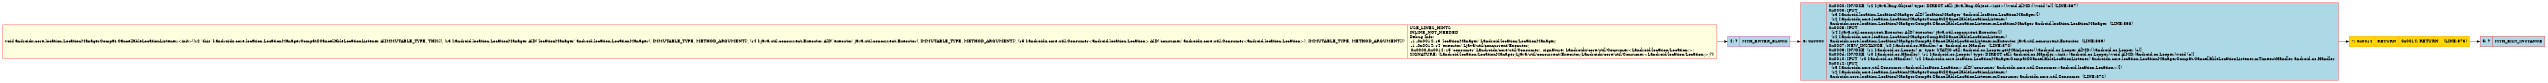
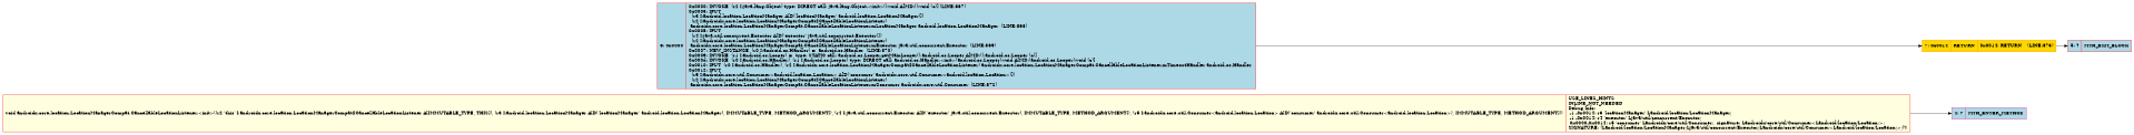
  digraph {
    rankdir=LR
    node [color=red fillcolor=lightblue shape=record style=filled]
-   n1 [color=deeppink label="{4\:\ ?|MTH_ENTER_BLOCK\l}"]
+   n1 [color=deeppink label="{4\:\ ?|MTH_ENTER_METHOD\l}"]
    n2 [label="{6\:\ 0x0000|0x0000: INVOKE  (r2 I:java.lang.Object) type: DIRECT call: java.lang.Object.\<init\>():void A[MD:():void (c)] (LINE:867)\l0x0003: IPUT  \l  (r3 I:android.location.LocationManager A[D('locationManager' android.location.LocationManager)])\l  (r2 I:androidx.core.location.LocationManagerCompat$CancellableLocationListener)\l androidx.core.location.LocationManagerCompat.CancellableLocationListener.mLocationManager android.location.LocationManager  (LINE:868)\l0x0005: IPUT  \l  (r4 I:java.util.concurrent.Executor A[D('executor' java.util.concurrent.Executor)])\l  (r2 I:androidx.core.location.LocationManagerCompat$CancellableLocationListener)\l androidx.core.location.LocationManagerCompat.CancellableLocationListener.mExecutor java.util.concurrent.Executor  (LINE:869)\l0x0007: NEW_INSTANCE  (r0 I:android.os.Handler) =  android.os.Handler  (LINE:870)\l0x0009: INVOKE  (r1 I:android.os.Looper) =  type: STATIC call: android.os.Looper.getMainLooper():android.os.Looper A[MD:():android.os.Looper (c)]\l0x000d: INVOKE  (r0 I:android.os.Handler), (r1 I:android.os.Looper) type: DIRECT call: android.os.Handler.\<init\>(android.os.Looper):void A[MD:(android.os.Looper):void (c)]\l0x0010: IPUT  (r0 I:android.os.Handler), (r2 I:androidx.core.location.LocationManagerCompat$CancellableLocationListener) androidx.core.location.LocationManagerCompat.CancellableLocationListener.mTimeoutHandler android.os.Handler \l0x0012: IPUT  \l  (r5 I:androidx.core.util.Consumer\<android.location.Location\> A[D('consumer' androidx.core.util.Consumer\<android.location.Location\>)])\l  (r2 I:androidx.core.location.LocationManagerCompat$CancellableLocationListener)\l androidx.core.location.LocationManagerCompat.CancellableLocationListener.mConsumer androidx.core.util.Consumer  (LINE:872)\l}"]
    n3 [color=darkorange fillcolor=gold label="{7\:\ 0x0014|RETURN\l|0x0014: RETURN    (LINE:873)\l}"]
-   n4 [label="{5\:\ ?|MTH_EXIT_INSTANCE\l}"]
+   n4 [label="{5\:\ ?|MTH_EXIT_BLOCK\l}"]
    n5 [fillcolor=lightyellow label="{void androidx.core.location.LocationManagerCompat.CancellableLocationListener.\<init\>((r2 'this' I:androidx.core.location.LocationManagerCompat$CancellableLocationListener A[IMMUTABLE_TYPE, THIS]), (r3 I:android.location.LocationManager A[D('locationManager' android.location.LocationManager), IMMUTABLE_TYPE, METHOD_ARGUMENT]), (r4 I:java.util.concurrent.Executor A[D('executor' java.util.concurrent.Executor), IMMUTABLE_TYPE, METHOD_ARGUMENT]), (r5 I:androidx.core.util.Consumer\<android.location.Location\> A[D('consumer' androidx.core.util.Consumer\<android.location.Location\>), IMMUTABLE_TYPE, METHOD_ARGUMENT]))  | USE_LINES_HINTS\lINLINE_NOT_NEEDED\lDebug Info:\l  \-1 \-0x0014: r3 'locationManager' Landroid\/location\/LocationManager;\l  \-1 \-0x0014: r4 'executor' Ljava\/util\/concurrent\/Executor;\l  0x0000\-0x0014: r5 'consumer' Landroidx\/core\/util\/Consumer;, signature: Landroidx\/core\/util\/Consumer\<Landroid\/location\/Location;\>;\lSIGNATURE: (Landroid\/location\/LocationManager;Ljava\/util\/concurrent\/Executor;Landroidx\/core\/util\/Consumer\<Landroid\/location\/Location;\>;)V\l}"]
-   n1 -> n2
    n2 -> n3
    n3 -> n4
    n5 -> n1
  }
